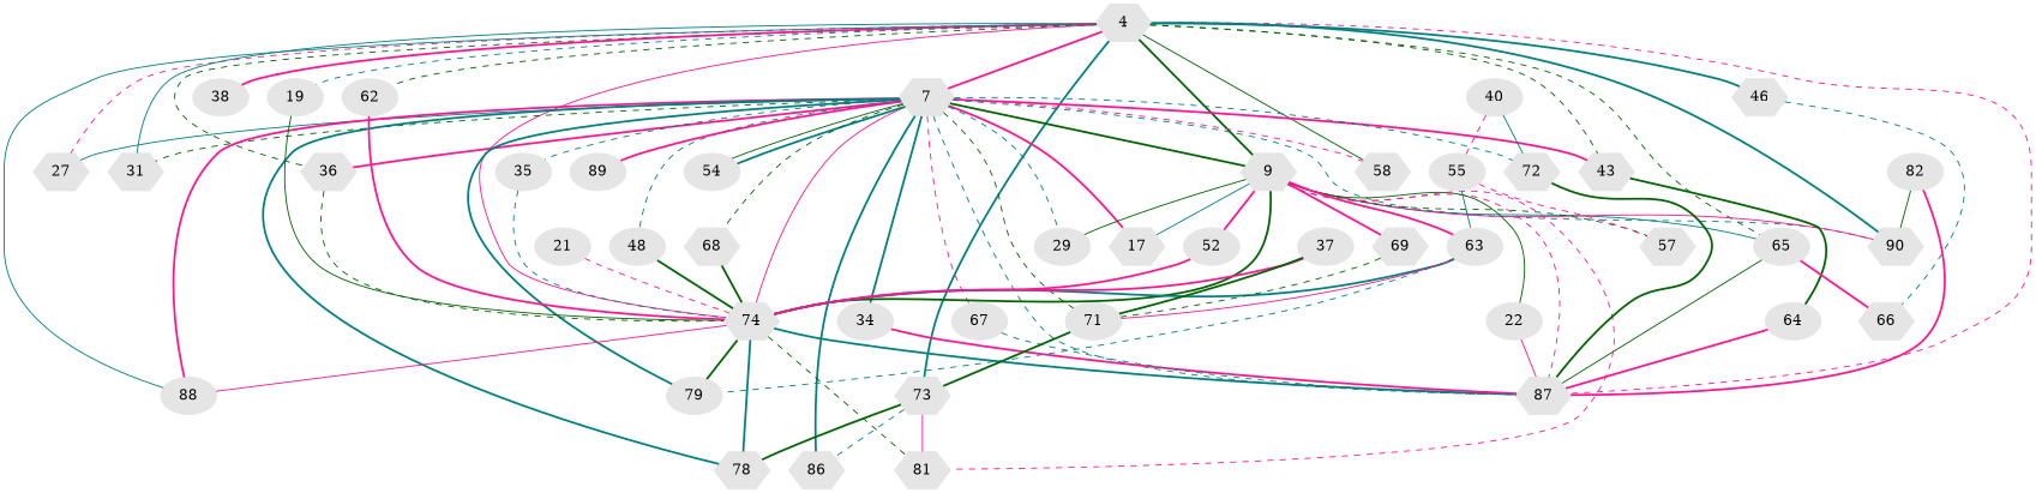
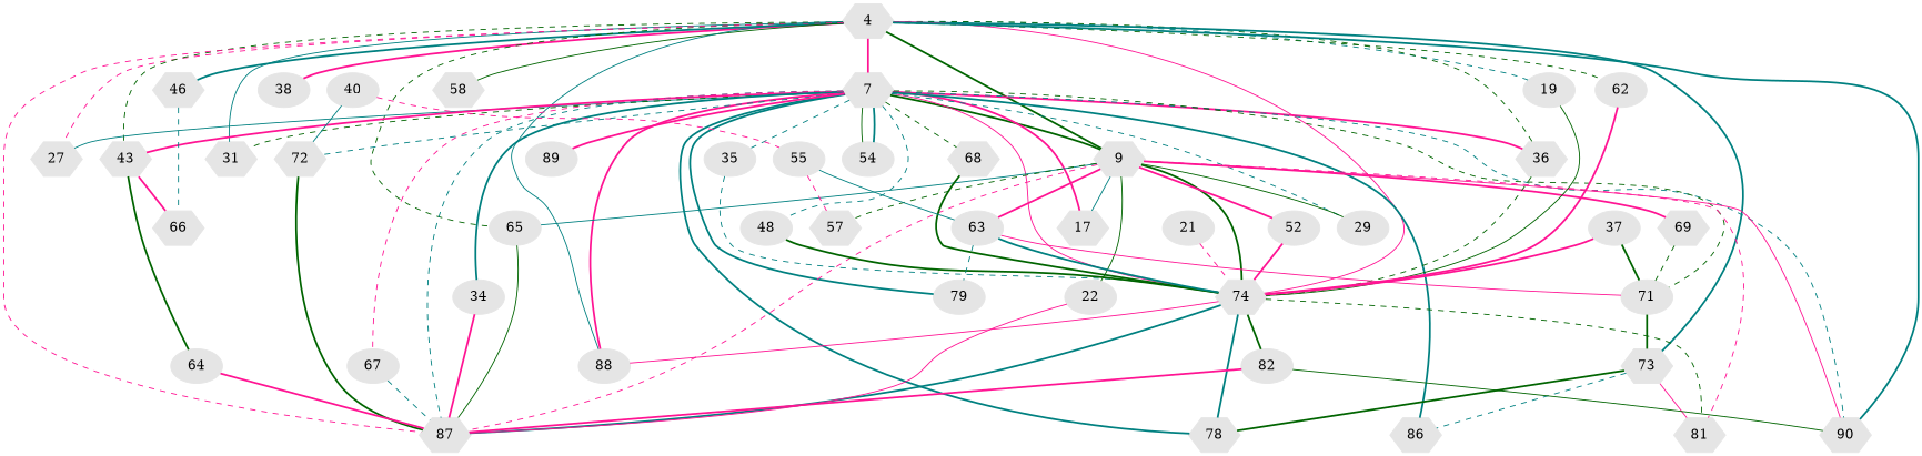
  graph {
    node [color=gray90 shape=ellipse style=filled]
    edge [color=deeppink style=bold]
    4 [shape=hexagon super="+3"]
    7 [shape=hexagon super="+6"]
    9 [shape=hexagon super="+1"]
    19
    27 [shape=hexagon]
    31 [shape=hexagon]
    36 [shape=hexagon super="+25"]
    38
    43 [shape=hexagon super="+30"]
    46 [shape=hexagon]
    58 [shape=hexagon]
    62
    65 [super="+42"]
    73 [shape=hexagon super="+26"]
    74 [shape=hexagon super="+47+56+61"]
    87 [shape=hexagon super="+77+85+83"]
    88 [super="+49+75"]
    90 [shape=hexagon super="+41+84"]
    17 [shape=hexagon]
    29
    34
    35
    48
    54
    67
    68 [shape=hexagon]
    71 [super="+12"]
    72 [shape=hexagon super="+32"]
    78 [shape=hexagon super="+14"]
    79
    86 [shape=hexagon super="+76"]
    89
    22
    52 [super="+51"]
    57 [shape=hexagon]
    63 [super="+44+24"]
    69 [shape=hexagon]
    81 [shape=hexagon super="+80"]
    40 [super="+33"]
    55 [super="+53"]
    64
    66 [shape=hexagon]
    82 [super="+13"]
    21
    37
    4 -- 7 [weight=4]
    4 -- 9 [color=darkgreen weight=4]
    4 -- 19 [color=teal style=dashed]
    4 -- 27 [style=dashed]
    4 -- 31 [color=teal style=solid]
    4 -- 36 [color=darkgreen style=dashed]
    4 -- 38 [weight=2]
    4 -- 43 [color=darkgreen style=dashed]
    4 -- 46 [color=teal weight=2]
    4 -- 58 [color=darkgreen style=solid]
    4 -- 62 [color=darkgreen style=dashed]
    4 -- 65 [color=darkgreen style=dashed]
    4 -- 73 [color=teal weight=2]
    4 -- 74 [style=solid weight=6]
    4 -- 87 [style=dashed weight=6]
    4 -- 88 [color=teal style=solid]
    4 -- 90 [color=teal weight=3]
    7 -- 9 [color=darkgreen weight=4]
    7 -- 27 [color=teal style=solid]
    7 -- 31 [color=darkgreen style=dashed]
    7 -- 36 [weight=2]
    7 -- 43 [weight=2]
-   7 -- 58 [style=dashed]
    7 -- 74 [style=solid weight=5]
    7 -- 87 [color=teal style=dashed weight=6]
    7 -- 88 [weight=3]
    7 -- 90 [color=teal style=dashed]
    7 -- 17
    7 -- 29 [color=teal style=dashed]
    7 -- 34 [color=teal]
    7 -- 35 [color=teal style=dashed weight=2]
    7 -- 48 [color=teal style=dashed]
    7 -- 54 [color=darkgreen style=solid]
    7 -- 54 [color=teal]
    7 -- 67 [style=dashed]
    7 -- 68 [color=darkgreen style=dashed]
    7 -- 71 [color=darkgreen style=dashed weight=3]
    7 -- 72 [color=teal style=dashed weight=2]
    7 -- 78 [color=teal]
    7 -- 79 [color=teal]
    7 -- 86 [color=teal weight=2]
    7 -- 89 [weight=2]
    9 -- 65 [color=teal style=solid weight=2]
    9 -- 74 [color=darkgreen weight=7]
    9 -- 87 [style=dashed weight=5]
    9 -- 90 [style=solid weight=2]
    9 -- 17 [color=teal style=solid]
    9 -- 29 [color=darkgreen style=solid]
    9 -- 22 [color=darkgreen style=solid]
    9 -- 52
    9 -- 57 [color=darkgreen style=dashed]
    9 -- 63 [weight=2]
    9 -- 69
    9 -- 81 [style=dashed]
    19 -- 74 [color=darkgreen style=solid]
    36 -- 74 [color=darkgreen style=dashed]
    43 -- 64 [color=darkgreen]
    46 -- 66 [color=teal style=dashed]
    62 -- 74
    65 -- 87 [color=darkgreen style=solid]
-   65 -- 66
+   43 -- 66
    73 -- 78 [color=darkgreen]
    73 -- 86 [color=teal style=dashed]
    73 -- 81 [style=solid]
    74 -- 87 [color=teal weight=6]
    74 -- 88 [style=solid]
    74 -- 78 [color=teal]
    74 -- 81 [color=darkgreen style=dashed]
-   74 -- 79 [color=darkgreen]
+   74 -- 82 [color=darkgreen]
    34 -- 87
    35 -- 74 [color=teal style=dashed]
    48 -- 74 [color=darkgreen]
    67 -- 87 [color=teal style=dashed]
    68 -- 74 [color=darkgreen]
    71 -- 73 [color=darkgreen]
    72 -- 87 [color=darkgreen]
    22 -- 87 [style=solid]
    52 -- 74 [weight=2]
    63 -- 74 [color=teal weight=2]
    63 -- 71 [style=solid]
    63 -- 79 [color=teal style=dashed]
    69 -- 71 [color=darkgreen style=dashed]
    40 -- 72 [color=teal style=solid]
    40 -- 55 [style=dashed]
    55 -- 57 [style=dashed]
    55 -- 63 [color=teal style=solid weight=2]
    64 -- 87
    82 -- 87
    82 -- 90 [color=darkgreen style=solid]
    21 -- 74 [style=dashed weight=2]
    37 -- 74
    37 -- 71 [color=darkgreen]
  }
